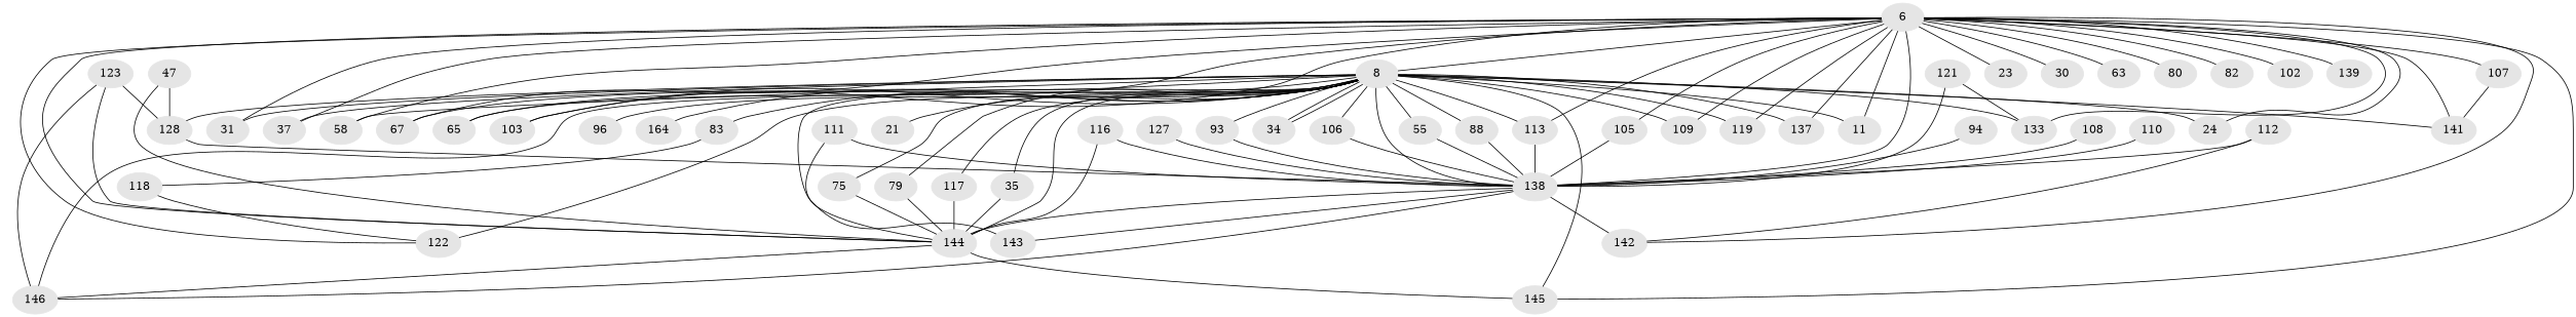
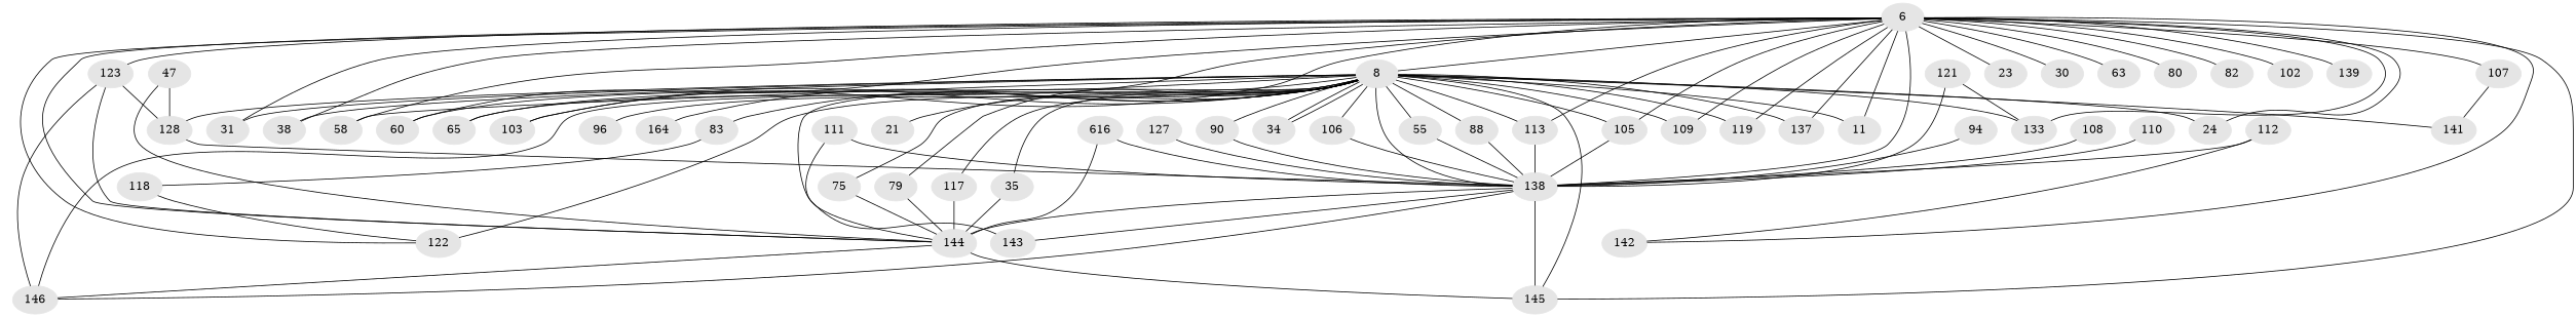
  graph {
    node [color=gray90 style=filled]
    6 [super="+2+4"]
    8 [super="+7"]
    11
    23
    24
    30 [super="+18"]
    31
-   38 [label=37]
+   38
    58
-   60 [label=67]
+   60
    63 [super="+59"]
    65
    80
    82
    102
    103
    105 [super="+41+56"]
    107 [super="+101"]
    109 [super="+32+100"]
    113 [super="+74+67"]
    119 [super="+52"]
    122 [super="+37+76+77+104"]
    123 [super="+72"]
    133 [super="+114"]
    137
    138 [super="+126+135+129+14+73+136"]
    139 [super="+95+97+130"]
    142
    144 [super="+91+140"]
    145 [super="+124+71+120+125"]
    21 [super="+12"]
    34
    35
    55
    75
    79
    83
    88
-   90 [label=93]
+   90
    96
    106 [super="+70"]
    117 [super="+87"]
    128 [super="+46+64"]
    n44 [label=164]
    141
    143 [super="+93"]
    146 [super="+85+132"]
    118
    47
    94
    108
    110
    111 [super="+36"]
    112
-   116
+   116 [label=616]
    121
    127
    6 -- 8 [weight=8]
    6 -- 11
    6 -- 23 [weight=2]
    6 -- 24
    6 -- 30 [weight=3]
    6 -- 31
    6 -- 38
    6 -- 58
    6 -- 60
    6 -- 63 [weight=3]
    6 -- 65
    6 -- 80 [weight=2]
    6 -- 82
    6 -- 102
    6 -- 103
    6 -- 105 [weight=4]
    6 -- 107 [weight=3]
    6 -- 109
    6 -- 113
    6 -- 119 [weight=2]
    6 -- 122 [weight=3]
-   6 -- 141
+   6 -- 123
    6 -- 133 [weight=3]
    6 -- 137
    6 -- 138 [weight=25]
    6 -- 139 [weight=4]
    6 -- 142
    6 -- 144 [weight=14]
    6 -- 145
    8 -- 11
    8 -- 24
    8 -- 31
    8 -- 38
    8 -- 58
    8 -- 60
    8 -- 65
    8 -- 103
    8 -- 109 [weight=4]
    8 -- 113 [weight=2]
    8 -- 119
    8 -- 122 [weight=4]
    8 -- 133 [weight=3]
    8 -- 137
    8 -- 138 [weight=8]
-   8 -- 144 [weight=7]
+   8 -- 105 [weight=7]
    8 -- 145 [weight=2]
    8 -- 21
    8 -- 34
    8 -- 34
    8 -- 35
    8 -- 55
    8 -- 75
    8 -- 79
    8 -- 83 [weight=2]
    8 -- 88
    8 -- 90
    8 -- 96
    8 -- 106 [weight=2]
    8 -- 117
    8 -- 128 [weight=2]
    8 -- n44 [weight=2]
    8 -- 141
    8 -- 143 [weight=2]
    8 -- 146 [weight=3]
    105 -- 138
    107 -- 141
    113 -- 138 [weight=2]
    123 -- 144
    123 -- 128
    123 -- 146
    138 -- 144 [weight=11]
-   138 -- 142 [weight=3]
+   138 -- 145 [weight=3]
    138 -- 143
    138 -- 146
    144 -- 145 [weight=2]
    144 -- 146 [weight=2]
    35 -- 144
    55 -- 138
    75 -- 144
    79 -- 144
    83 -- 118
    88 -- 138
    90 -- 138
    106 -- 138
    117 -- 144 [weight=2]
    128 -- 138 [weight=2]
    118 -- 122
    47 -- 144
    47 -- 128
    94 -- 138 [weight=2]
    108 -- 138 [weight=2]
    110 -- 138 [weight=2]
    111 -- 138
    111 -- 144 [weight=2]
    112 -- 138 [weight=2]
    112 -- 142
    116 -- 138
    116 -- 144
    121 -- 133
    121 -- 138
    127 -- 138 [weight=2]
  }
